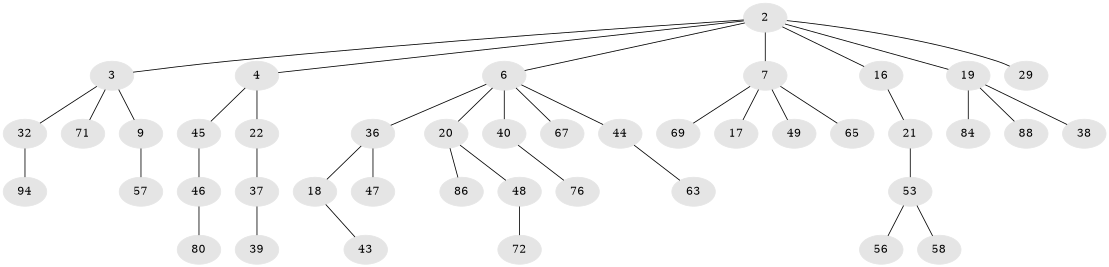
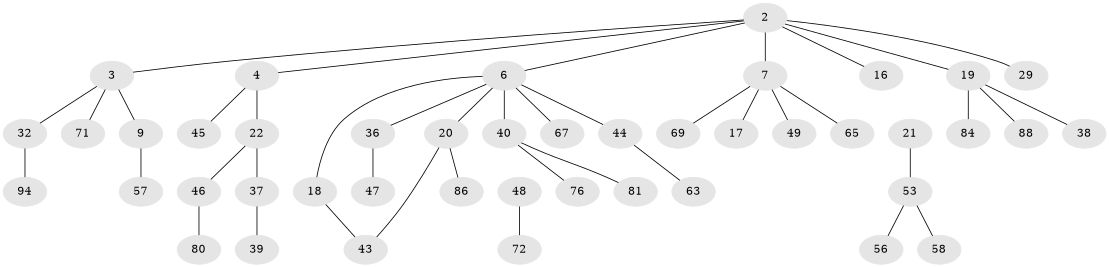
  graph {
    node [color=gray90 style=filled]
    n1 [label=2 super="+2"]
    3 [super="+62"]
    4 [super="+5"]
    6 [super="+13+59+11"]
    7 [super="+8+14+15"]
    16 [super="+23+31"]
    19 [super="+28"]
    29 [super="+75+42"]
    9 [super="+10"]
    32 [super="+50"]
    71
    22 [super="+27+35"]
    45
    18
    20 [super="+77+55"]
    36
    40 [super="+54+52"]
    44 [super="+64+70"]
    67
    17
    49
    65
    69
    21
    38 [super="+82"]
    84
    88
    57 [super="+85"]
    n29 [label=94]
    37 [super="+41"]
    46
    43
    48
    86
    47
    76
+   81
    63 [super="+89+66"]
    53
    72
    56
    58 [super="+61"]
    39
    80
    n1 -- 3
    n1 -- 4
    n1 -- 6
    n1 -- 7
    n1 -- 16
    n1 -- 19
    n1 -- 29
    3 -- 9
    3 -- 32
    3 -- 71
    4 -- 22
    4 -- 45
-   36 -- 18
+   6 -- 18
    6 -- 20
    6 -- 36
    6 -- 40
    6 -- 44
    6 -- 67
    7 -- 17
    7 -- 49
    7 -- 65
    7 -- 69
-   16 -- 21
    19 -- 38
    19 -- 84
    19 -- 88
    9 -- 57
    32 -- n29
    22 -- 37
-   45 -- 46
+   22 -- 46
    18 -- 43
-   20 -- 48
+   20 -- 43
    20 -- 86
    36 -- 47
    40 -- 76
+   40 -- 81
    44 -- 63
    21 -- 53
    37 -- 39
    46 -- 80
    48 -- 72
    53 -- 56
    53 -- 58
  }
